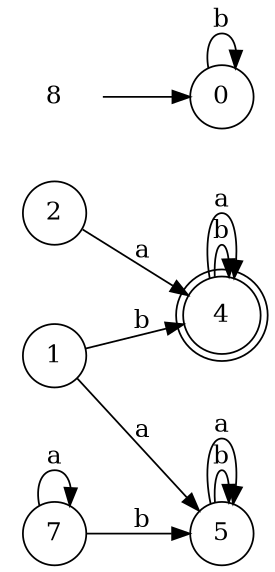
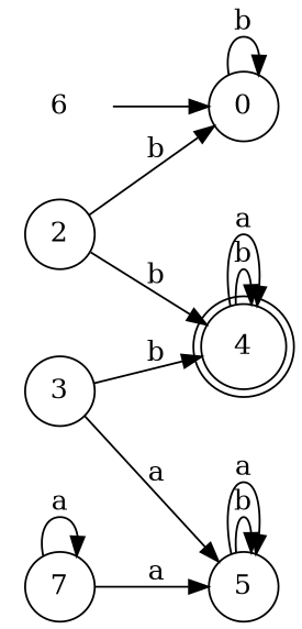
  digraph {
    rankdir=LR
    node [shape=circle]
    n1 [label=0]
    n2 [label=4 shape=doublecircle]
-   n3 [label=1]
+   n3 [label=3]
    n4 [label=5]
    n5 [label=2]
    n6 [label=7]
-   6 [shape=plaintext label=8]
+   6 [shape=plaintext]
    n1 -> n1 [label=b]
    n2 -> n2 [label=b]
    n2 -> n2 [label=a]
    n3 -> n2 [label=b]
    n3 -> n4 [label=a]
    n4 -> n4 [label=b]
    n4 -> n4 [label=a]
-   n5 -> n2 [label=a]
-   n6 -> n4 [label=b]
+   n5 -> n1 [label=b]
+   n5 -> n2 [label=b]
+   n6 -> n4 [label=a]
    n6 -> n6 [label=a]
    6 -> n1
  }
